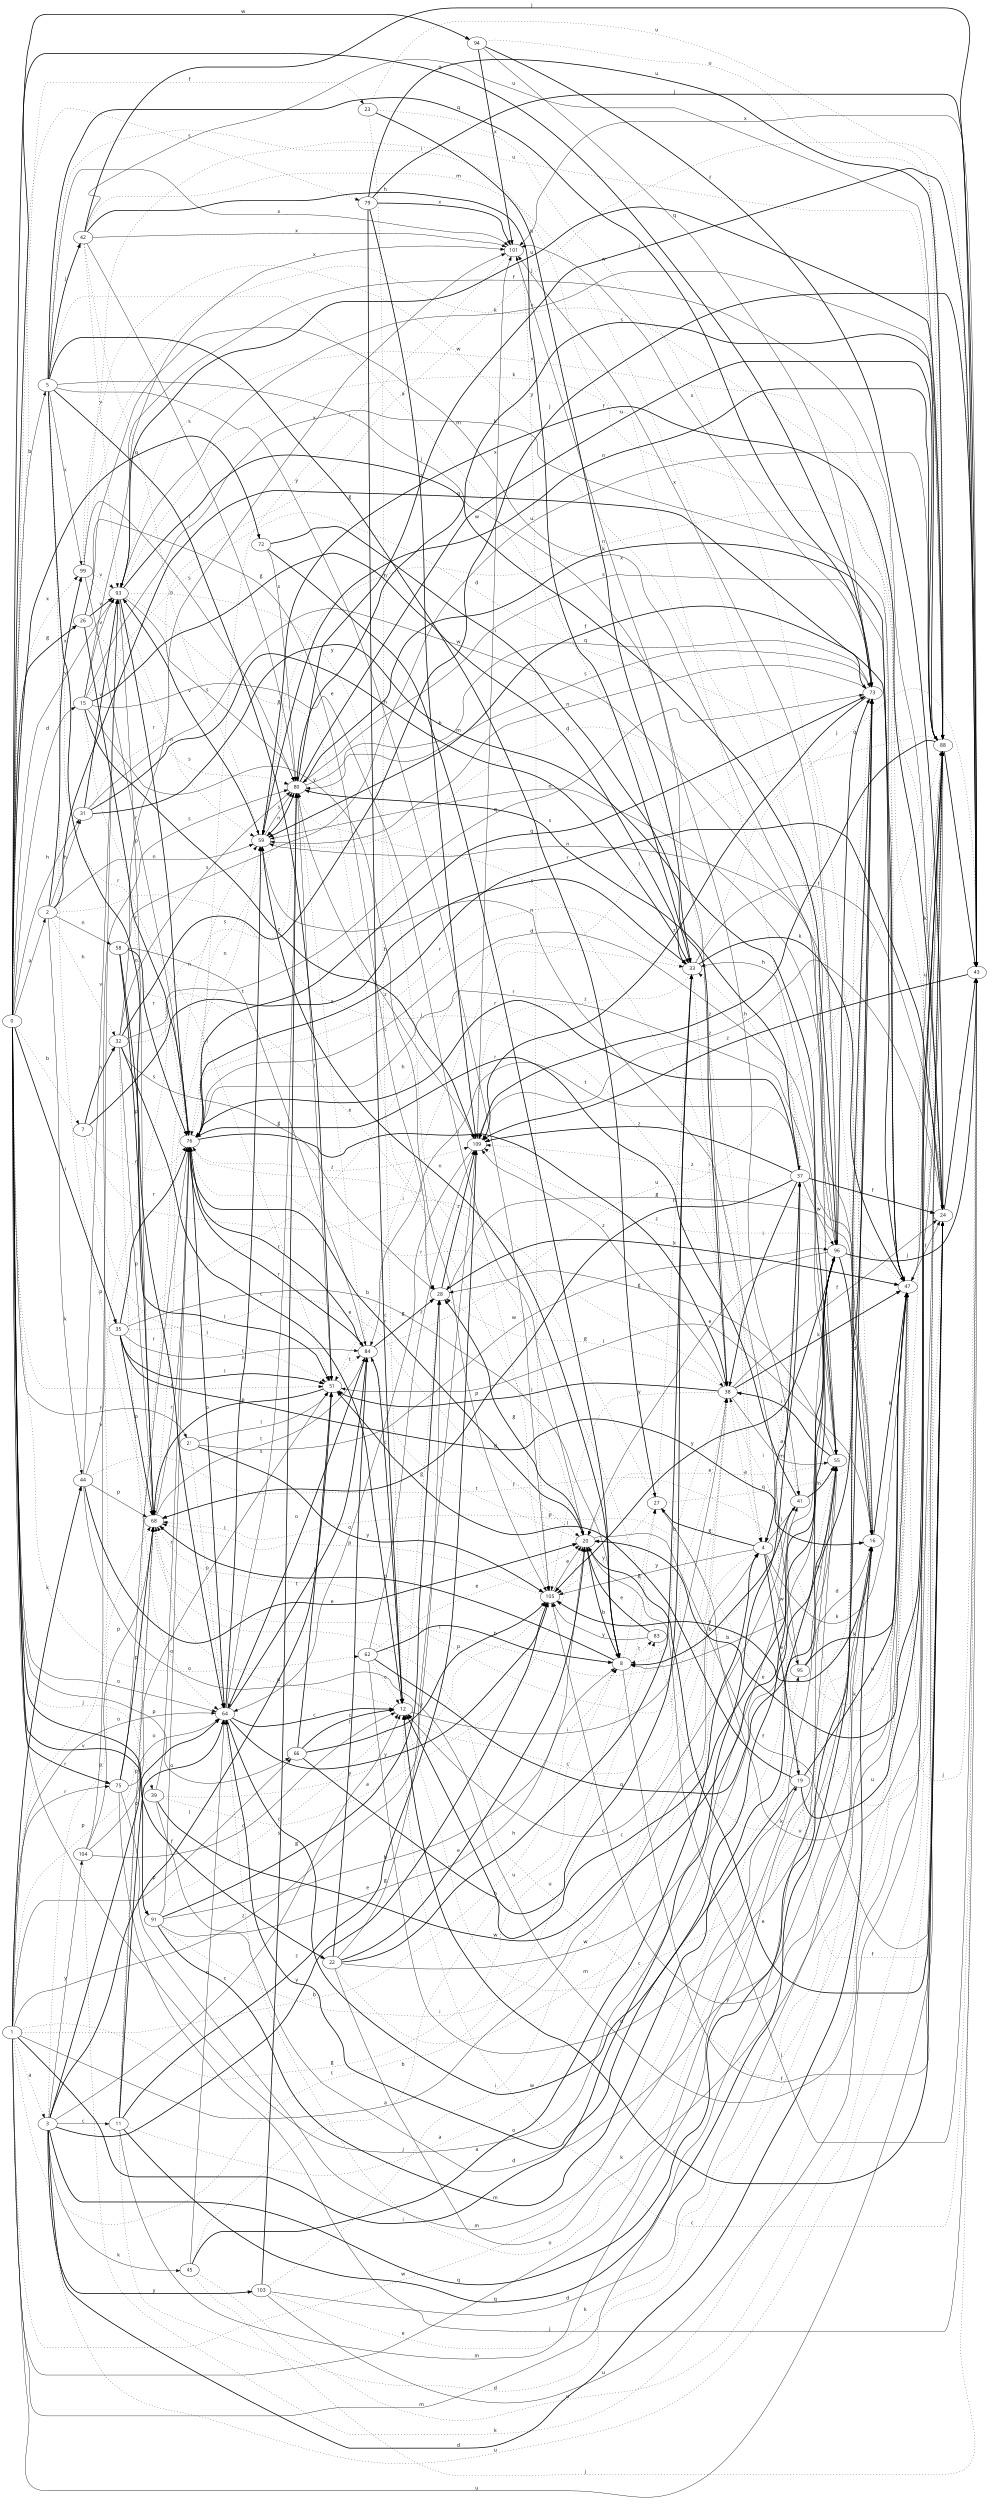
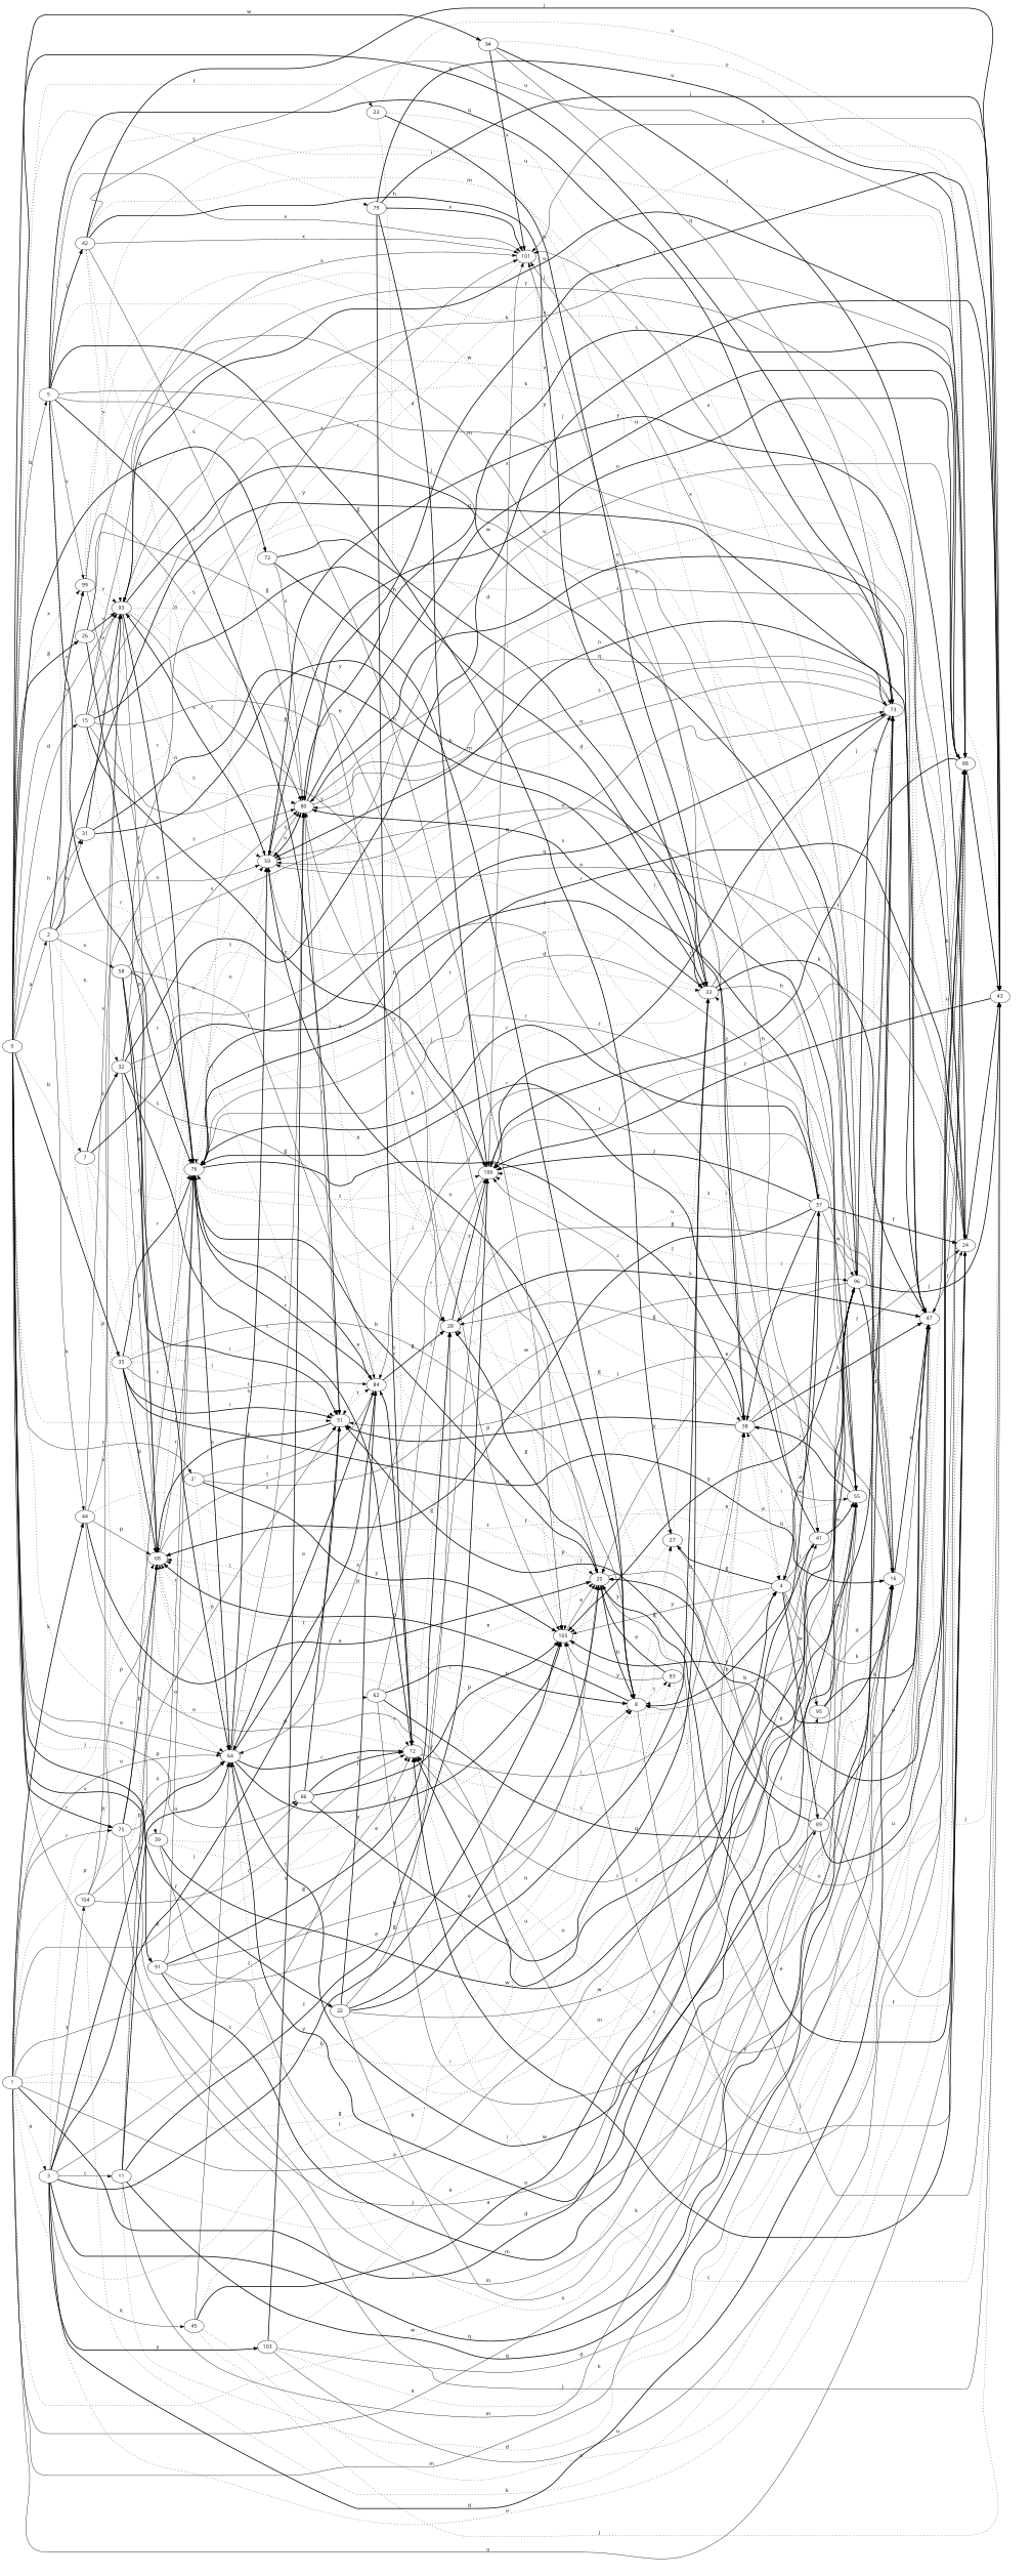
  strict digraph {
    fontname="Open Sans"
    rankdir=LR
    node [fontname="Open Sans"]
    edge [fontname="Open Sans" style=bold]
    0
    2
    5
    7
    15
    21
    22
    23
    26
    31
    35
    39
    41
    51
    62
    64
    66
    72
    73
    75
    79
    91
    n23 [label=93]
    94
    99
    44
    32
    58
    59
    4
    27
    37
    68
    105
    42
    76
    101
    33
    38
    109
    16
    47
    24
    20
    96
    55
    28
    84
    88
    12
    80
    43
    8
    1
    3
-   19
+   19 [label=89]
    83
    95
    11
    45
    103
    104
    0 -> 2 [label=a style=solid]
    0 -> 5 [label=b style=solid]
    0 -> 7 [label=b style=dotted]
    0 -> 15 [label=d style=solid]
    0 -> 21 [label=f style=solid]
    0 -> 22 [label=f]
    0 -> 23 [label=f style=dotted]
    0 -> 26 [label=g]
    0 -> 31 [label=h style=solid]
    0 -> 35 [label=i]
    0 -> 39 [label=j style=dotted]
    0 -> 41 [label=j style=solid]
    0 -> 51 [label=l style=dotted]
    0 -> 62 [label=o style=dotted]
    0 -> 64 [label=o style=solid]
    0 -> 66 [label=p style=solid]
    0 -> 72 [label=q]
    0 -> 73 [label=q]
    0 -> 75 [label=r]
    0 -> 79 [label=s style=dotted]
    0 -> 91 [label=v]
    0 -> n23 [label=v style=solid]
    0 -> 94 [label=w]
    0 -> 99 [label=x style=dotted]
    2 -> 31 [label=h style=solid]
    2 -> 41 [label=j style=dotted]
    2 -> 73 [label=q]
    2 -> 99 [label=x]
    2 -> 44 [label=k style=solid]
    2 -> 32 [label=h style=dotted]
    2 -> 58 [label=n style=solid]
    2 -> 59 [label=n style=solid]
    5 -> 41 [label=j style=solid]
    5 -> 51 [label=l]
    5 -> 64 [label=o]
    5 -> 73 [label=q]
    5 -> 99 [label=x style=solid]
    5 -> 4 [label=a style=dotted]
    5 -> 27 [label=g]
    5 -> 37 [label=i style=dotted]
    5 -> 68 [label=p style=dotted]
    5 -> 105 [label=y style=solid]
    5 -> 42 [label=j]
    5 -> 76 [label=r style=dotted]
    5 -> 101 [label=x style=solid]
    7 -> 51 [label=l style=dotted]
    7 -> 32 [label=h]
    7 -> 76 [label=r style=dotted]
    7 -> 33 [label=h]
    7 -> 38 [label=i style=dotted]
    15 -> 51 [label=l style=dotted]
    15 -> n23 [label=v style=solid]
    15 -> 105 [label=y style=solid]
    15 -> 33 [label=h]
    15 -> 109 [label=z]
    15 -> 16 [label=d style=dotted]
    15 -> 47 [label=k style=solid]
    15 -> 24 [label=f style=solid]
    15 -> 20 [label=e style=solid]
    21 -> 51 [label=l style=solid]
    21 -> 64 [label=o style=dotted]
    21 -> 105 [label=y]
    21 -> 96 [label=w style=solid]
    22 -> 33 [label=h]
    22 -> 47 [label=k style=solid]
    22 -> 20 [label=e]
    22 -> 96 [label=w style=solid]
    22 -> 55 [label=m style=dotted]
    22 -> 28 [label=g style=solid]
    22 -> 84 [label=t]
    23 -> 33 [label=h]
    23 -> 96 [label=w style=dotted]
    23 -> 88 [label=u style=dotted]
    23 -> 12 [label=c style=dotted]
    26 -> n23 [label=v]
    26 -> 76 [label=r]
    26 -> 55 [label=m style=solid]
    26 -> 28 [label=g style=solid]
    26 -> 80 [label=s style=dotted]
    31 -> n23 [label=v]
    31 -> 33 [label=h]
-   31 -> 96 [label=w style=solid]
    31 -> 55 [label=m]
    31 -> 43 [label=j style=dotted]
    35 -> 51 [label=l]
    35 -> 68 [label=p]
    35 -> 76 [label=r]
    35 -> 33 [label=h style=dotted]
    35 -> 16 [label=d]
    35 -> 20 [label=e style=dotted]
    35 -> 84 [label=t style=solid]
    35 -> 8 [label=b style=solid]
    39 -> 105 [label=y style=dotted]
    39 -> 76 [label=r style=solid]
    39 -> 16 [label=d style=solid]
    39 -> 20 [label=e style=dotted]
    39 -> 96 [label=w]
    41 -> 76 [label=r]
    41 -> 55 [label=m]
    41 -> 12 [label=c style=solid]
    41 -> 8 [label=b]
    51 -> 68 [label=p]
    51 -> 84 [label=t style=dotted]
    62 -> 73 [label=q]
    62 -> 109 [label=z style=solid]
    62 -> 16 [label=d style=solid]
    62 -> 20 [label=e style=dotted]
    62 -> 12 [label=c style=dotted]
    62 -> 8 [label=b]
    64 -> 59 [label=n]
    64 -> 105 [label=y]
    64 -> 96 [label=w]
    64 -> 84 [label=t]
    64 -> 12 [label=c]
    64 -> 80 [label=s style=solid]
    66 -> 51 [label=l]
    66 -> 105 [label=y]
    66 -> 33 [label=h]
    66 -> 12 [label=c]
    72 -> 38 [label=i]
    72 -> 80 [label=s style=solid]
    72 -> 8 [label=b]
    73 -> 64 [label=o style=dotted]
    73 -> 59 [label=n style=solid]
    73 -> 101 [label=x style=solid]
    73 -> 109 [label=z]
    73 -> 12 [label=c style=dotted]
    73 -> 80 [label=s style=solid]
    75 -> 51 [label=l style=solid]
    75 -> 68 [label=p]
    75 -> 76 [label=r style=solid]
    75 -> 55 [label=m style=solid]
    75 -> 43 [label=j style=solid]
    79 -> 101 [label=x]
    79 -> 109 [label=z]
    79 -> 88 [label=u]
    79 -> 12 [label=c]
    79 -> 43 [label=j]
    91 -> 76 [label=r style=solid]
    91 -> 38 [label=i style=dotted]
    91 -> 20 [label=e style=solid]
    91 -> 55 [label=m]
    91 -> 28 [label=g]
    91 -> 12 [label=c style=dotted]
    91 -> 8 [label=b style=solid]
    n23 -> 68 [label=p style=solid]
    n23 -> 105 [label=y style=dotted]
    n23 -> 76 [label=r]
    n23 -> 101 [label=x style=solid]
    n23 -> 47 [label=k style=dotted]
    n23 -> 96 [label=w]
    n23 -> 28 [label=g style=dotted]
    n23 -> 88 [label=u]
    n23 -> 80 [label=s style=solid]
    94 -> 73 [label=q style=solid]
    94 -> 101 [label=x]
    94 -> 24 [label=f]
    94 -> 88 [label=u style=dotted]
    99 -> n23 [label=v style=dotted]
    99 -> 59 [label=n style=dotted]
    99 -> 76 [label=r style=solid]
    99 -> 47 [label=k style=dotted]
    99 -> 96 [label=w style=dotted]
    99 -> 88 [label=u style=dotted]
    99 -> 80 [label=s style=solid]
    44 -> n23 [label=v style=solid]
    44 -> 68 [label=p style=solid]
    44 -> 24 [label=f style=dotted]
    44 -> 20 [label=e]
    44 -> 88 [label=u style=solid]
    44 -> 80 [label=s style=solid]
    32 -> 64 [label=o style=dotted]
    32 -> 73 [label=q style=solid]
    32 -> 68 [label=p style=solid]
    32 -> 101 [label=x style=solid]
    32 -> 20 [label=e style=dotted]
    32 -> 28 [label=g style=solid]
    32 -> 12 [label=c]
    32 -> 80 [label=s style=solid]
    32 -> 43 [label=j]
    58 -> 51 [label=l]
    58 -> 68 [label=p]
    58 -> 76 [label=r]
    58 -> 84 [label=t style=solid]
    58 -> 88 [label=u style=solid]
    59 -> n23 [label=v]
    59 -> 16 [label=d style=dotted]
    59 -> 24 [label=f]
    59 -> 80 [label=s style=solid]
    4 -> 41 [label=j style=solid]
    4 -> 27 [label=g]
    4 -> 37 [label=i style=dotted]
    4 -> 68 [label=p style=dotted]
    4 -> 105 [label=y style=solid]
    4 -> 47 [label=k style=solid]
    4 -> 80 [label=s style=dotted]
    4 -> 19 [label=e]
    4 -> 95 [label=w style=solid]
    27 -> 73 [label=q style=dotted]
    27 -> 105 [label=y style=dotted]
    27 -> 76 [label=r style=dotted]
    27 -> 33 [label=h style=dotted]
    27 -> 88 [label=u style=solid]
    37 -> 4 [label=a]
    37 -> 68 [label=p]
    37 -> 76 [label=r]
    37 -> 33 [label=h style=dotted]
    37 -> 38 [label=i]
    37 -> 109 [label=z]
    37 -> 24 [label=f]
    37 -> 96 [label=w style=solid]
    37 -> 84 [label=t style=solid]
    37 -> 80 [label=s]
    68 -> 76 [label=r style=solid]
    68 -> 38 [label=i style=dotted]
    68 -> 84 [label=t style=solid]
    68 -> 88 [label=u style=dotted]
    68 -> 80 [label=s style=dotted]
    105 -> 68 [label=p style=dotted]
    105 -> 20 [label=e style=solid]
    42 -> n23 [label=v style=dotted]
    42 -> 59 [label=n style=dotted]
    42 -> 101 [label=x style=solid]
    42 -> 33 [label=h]
    42 -> 55 [label=m style=dotted]
    42 -> 88 [label=u style=solid]
    42 -> 80 [label=s style=solid]
    42 -> 43 [label=j]
    76 -> 64 [label=o]
    76 -> 73 [label=q]
    76 -> 59 [label=n style=dotted]
    76 -> 38 [label=i]
    76 -> 109 [label=z style=dotted]
    76 -> 16 [label=d style=solid]
    76 -> 84 [label=t]
    101 -> 105 [label=y style=dotted]
    101 -> 76 [label=r style=dotted]
    33 -> 76 [label=r style=dotted]
    33 -> 38 [label=i style=dotted]
    33 -> 109 [label=z style=dotted]
    33 -> 47 [label=k]
    33 -> 24 [label=f style=solid]
    33 -> 43 [label=j style=dotted]
    38 -> 51 [label=l]
    38 -> 4 [label=a style=dotted]
    38 -> 105 [label=y style=dotted]
    38 -> 101 [label=x style=solid]
    38 -> 109 [label=z style=solid]
    38 -> 47 [label=k]
    38 -> 24 [label=f style=solid]
    38 -> 55 [label=m style=solid]
    38 -> 28 [label=g style=dotted]
    38 -> 12 [label=c style=dotted]
    38 -> 8 [label=b style=dotted]
    109 -> 64 [label=o style=solid]
    109 -> 101 [label=x style=solid]
    16 -> 51 [label=l style=solid]
    16 -> 59 [label=n style=solid]
    16 -> 105 [label=y]
    16 -> 47 [label=k]
    16 -> 28 [label=g style=solid]
-   47 -> 59 [label=f]
+   47 -> 59 [label=n]
    47 -> 105 [label=y style=solid]
    47 -> 109 [label=z style=dotted]
    47 -> 24 [label=f style=solid]
    47 -> 88 [label=u style=solid]
    47 -> 80 [label=s style=solid]
    47 -> 43 [label=j style=dotted]
    24 -> n23 [label=v style=dotted]
    24 -> 59 [label=n style=dotted]
    24 -> 68 [label=p style=dotted]
    24 -> 76 [label=r]
    24 -> 109 [label=z style=solid]
    24 -> 20 [label=e]
    24 -> 12 [label=c]
    24 -> 43 [label=j]
    20 -> 76 [label=r]
    20 -> 24 [label=f style=solid]
    20 -> 28 [label=g]
    20 -> 84 [label=t style=dotted]
    20 -> 43 [label=j style=solid]
    20 -> 8 [label=b]
    96 -> 73 [label=q]
    96 -> 59 [label=n style=solid]
    96 -> 105 [label=y]
    96 -> 101 [label=x style=solid]
    96 -> 109 [label=z style=dotted]
    96 -> 16 [label=d]
    96 -> 20 [label=e style=solid]
    96 -> 12 [label=c]
    96 -> 43 [label=j]
    96 -> 8 [label=b style=solid]
    55 -> 76 [label=r style=solid]
    55 -> 33 [label=h style=solid]
    55 -> 38 [label=i]
    55 -> 20 [label=e style=dotted]
    55 -> 28 [label=g style=solid]
    28 -> 109 [label=z]
    28 -> 47 [label=k]
    84 -> 64 [label=o]
    84 -> 76 [label=r]
    84 -> 28 [label=g]
    84 -> 88 [label=u style=dotted]
    84 -> 12 [label=c]
    84 -> 80 [label=s style=dotted]
    88 -> 51 [label=l style=dotted]
    88 -> n23 [label=v style=solid]
    88 -> 59 [label=n]
    88 -> 109 [label=z]
    88 -> 47 [label=k style=dotted]
    88 -> 20 [label=e]
    88 -> 80 [label=s]
    88 -> 43 [label=j]
    12 -> 68 [label=p style=dotted]
    12 -> 38 [label=i style=solid]
    12 -> 28 [label=g style=dotted]
    80 -> 51 [label=l style=solid]
    80 -> 73 [label=q style=solid]
    80 -> 59 [label=n]
    80 -> 109 [label=z style=solid]
    80 -> 47 [label=k]
    80 -> 88 [label=u]
    80 -> 43 [label=j]
    43 -> 101 [label=x style=solid]
    43 -> 109 [label=z]
    43 -> 12 [label=c style=dotted]
    8 -> 59 [label=n]
    8 -> 27 [label=g style=dotted]
    8 -> 68 [label=p]
    8 -> 24 [label=f style=solid]
    8 -> 83 [label=t style=dotted]
    1 -> 64 [label=o style=solid]
    1 -> 66 [label=p style=solid]
    1 -> 75 [label=r style=solid]
    1 -> 44 [label=k]
    1 -> 4 [label=a style=solid]
    1 -> 27 [label=g style=dotted]
    1 -> 37 [label=i]
    1 -> 68 [label=p style=dotted]
    1 -> 109 [label=z style=solid]
    1 -> 55 [label=m style=solid]
    1 -> 88 [label=u style=solid]
    1 -> 80 [label=s style=dotted]
    1 -> 8 [label=b style=dotted]
    1 -> 3 [label=a style=dotted]
    1 -> 19 [label=e style=solid]
    1 -> 83 [label=t style=dotted]
    1 -> 95 [label=w style=dotted]
    3 -> 51 [label=l]
    3 -> 64 [label=o]
    3 -> 73 [label=q]
    3 -> 68 [label=p style=dotted]
    3 -> 105 [label=y]
    3 -> 16 [label=d]
    3 -> 88 [label=u style=dotted]
    3 -> 12 [label=c style=solid]
    3 -> 11 [label=c style=solid]
    3 -> 45 [label=k style=solid]
    3 -> 103 [label=y]
    3 -> 104 [label=y style=solid]
    19 -> 51 [label=l]
    19 -> 64 [label=o]
    19 -> 38 [label=i style=dotted]
    19 -> 47 [label=k]
    19 -> 24 [label=f style=dotted]
    19 -> 88 [label=u]
    83 -> 105 [label=y style=solid]
    83 -> 76 [label=r style=dotted]
    83 -> 47 [label=k style=dotted]
    83 -> 20 [label=e]
    95 -> 59 [label=n style=solid]
    95 -> 16 [label=d style=solid]
    95 -> 47 [label=k]
    95 -> 55 [label=m style=solid]
    95 -> 88 [label=u style=dotted]
    11 -> 64 [label=o]
    11 -> 73 [label=q]
    11 -> 59 [label=n style=dotted]
    11 -> 4 [label=a style=dotted]
    11 -> 68 [label=p style=solid]
    11 -> 109 [label=z]
    11 -> 16 [label=d style=dotted]
    11 -> 55 [label=m style=solid]
    45 -> 64 [label=o style=solid]
    45 -> 4 [label=a]
    45 -> 88 [label=u style=dotted]
    45 -> 43 [label=j style=dotted]
    45 -> 8 [label=b style=dotted]
    103 -> 38 [label=i style=dotted]
    103 -> 16 [label=d style=solid]
    103 -> 47 [label=k style=dotted]
    103 -> 88 [label=u style=solid]
    103 -> 80 [label=s]
    104 -> 64 [label=o style=solid]
    104 -> n23 [label=v style=solid]
    104 -> 68 [label=p style=solid]
    104 -> 47 [label=k style=dotted]
    104 -> 12 [label=c style=solid]
  }
